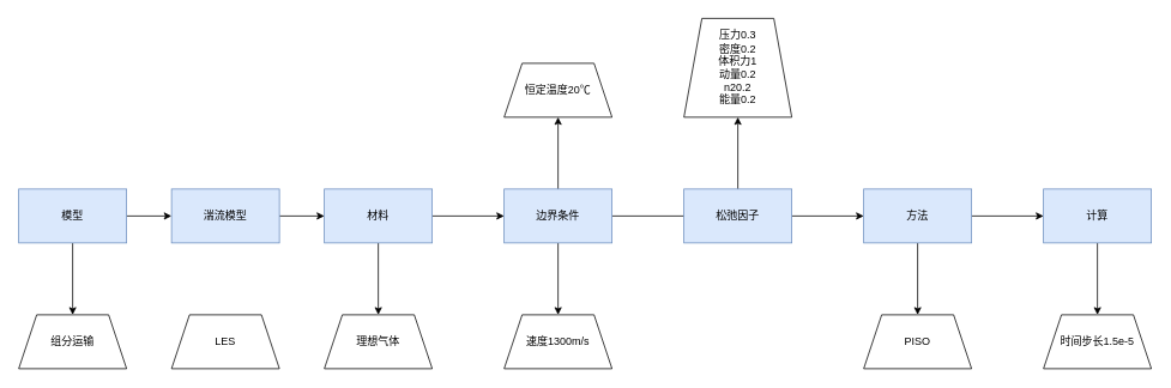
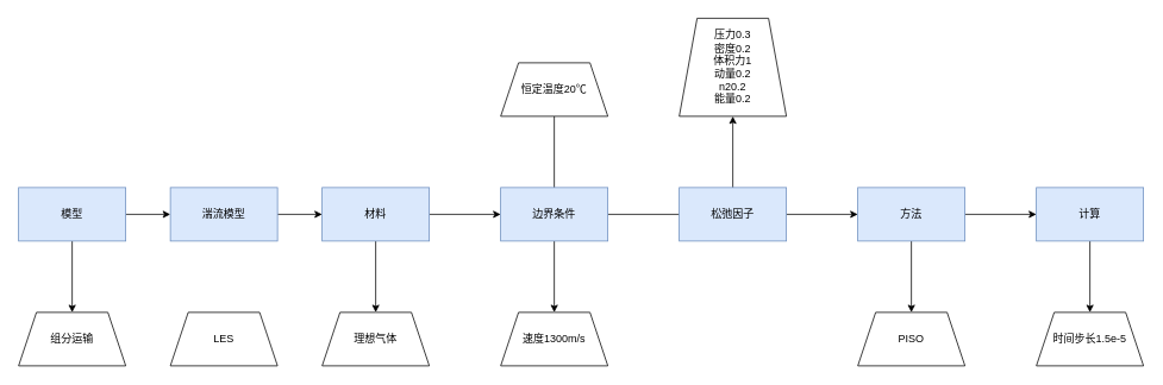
  <mxCell id="0" />
  <mxCell id="1" parent="0" />
  <mxCell id="2" value="" style="edgeStyle=orthogonalEdgeStyle;rounded=0;orthogonalLoop=1;jettySize=auto;html=1;" edge="1" parent="1" source="4" target="17"><mxGeometry relative="1" as="geometry" /></mxCell>
  <mxCell id="3" style="edgeStyle=orthogonalEdgeStyle;rounded=0;orthogonalLoop=1;jettySize=auto;html=1;exitX=1;exitY=0.5;exitDx=0;exitDy=0;entryX=0;entryY=0.5;entryDx=0;entryDy=0;" edge="1" parent="1" source="4" target="25"><mxGeometry relative="1" as="geometry" /></mxCell>
  <mxCell id="4" value="模型" style="rounded=0;whiteSpace=wrap;html=1;fillColor=#dae8fc;strokeColor=#6c8ebf;" vertex="1" parent="1"><mxGeometry x="20" y="210" width="120" height="60" as="geometry" /></mxCell>
  <mxCell id="5" value="" style="edgeStyle=orthogonalEdgeStyle;rounded=0;orthogonalLoop=1;jettySize=auto;html=1;" edge="1" parent="1" source="7" target="11"><mxGeometry relative="1" as="geometry" /></mxCell>
  <mxCell id="6" value="" style="edgeStyle=orthogonalEdgeStyle;rounded=0;orthogonalLoop=1;jettySize=auto;html=1;" edge="1" parent="1" source="7" target="16"><mxGeometry relative="1" as="geometry" /></mxCell>
  <mxCell id="7" value="材料" style="whiteSpace=wrap;html=1;rounded=0;fillColor=#dae8fc;strokeColor=#6c8ebf;" vertex="1" parent="1"><mxGeometry x="360" y="210" width="120" height="60" as="geometry" /></mxCell>
  <mxCell id="8" value="" style="edgeStyle=orthogonalEdgeStyle;rounded=0;orthogonalLoop=1;jettySize=auto;html=1;endArrow=none;" edge="1" parent="1" source="11" target="14"><mxGeometry relative="1" as="geometry" /></mxCell>
  <mxCell id="9" value="" style="edgeStyle=orthogonalEdgeStyle;rounded=0;orthogonalLoop=1;jettySize=auto;html=1;" edge="1" parent="1" source="11" target="15"><mxGeometry relative="1" as="geometry" /></mxCell>
- <mxCell id="10" value="" style="edgeStyle=orthogonalEdgeStyle;rounded=0;orthogonalLoop=1;jettySize=auto;html=1;" edge="1" parent="1" source="11" target="18"><mxGeometry relative="1" as="geometry" /></mxCell>
+ <mxCell id="10" value="" style="edgeStyle=orthogonalEdgeStyle;rounded=0;orthogonalLoop=1;jettySize=auto;html=1;endArrow=none;" edge="1" parent="1" source="11" target="18"><mxGeometry relative="1" as="geometry" /></mxCell>
  <mxCell id="11" value="边界条件" style="whiteSpace=wrap;html=1;rounded=0;fillColor=#dae8fc;strokeColor=#6c8ebf;" vertex="1" parent="1"><mxGeometry x="560" y="210" width="120" height="60" as="geometry" /></mxCell>
  <mxCell id="12" value="" style="edgeStyle=orthogonalEdgeStyle;rounded=0;orthogonalLoop=1;jettySize=auto;html=1;" edge="1" parent="1" source="14" target="19"><mxGeometry relative="1" as="geometry" /></mxCell>
  <mxCell id="13" value="" style="edgeStyle=orthogonalEdgeStyle;rounded=0;orthogonalLoop=1;jettySize=auto;html=1;" edge="1" parent="1" source="14" target="22"><mxGeometry relative="1" as="geometry" /></mxCell>
  <mxCell id="14" value="松弛因子" style="whiteSpace=wrap;html=1;rounded=0;fillColor=#dae8fc;strokeColor=#6c8ebf;" vertex="1" parent="1"><mxGeometry x="760" y="210" width="120" height="60" as="geometry" /></mxCell>
  <mxCell id="15" value="速度1300m/s" style="shape=trapezoid;perimeter=trapezoidPerimeter;whiteSpace=wrap;html=1;fixedSize=1;rounded=0;" vertex="1" parent="1"><mxGeometry x="560" y="350" width="120" height="60" as="geometry" /></mxCell>
  <mxCell id="16" value="理想气体" style="shape=trapezoid;perimeter=trapezoidPerimeter;whiteSpace=wrap;html=1;fixedSize=1;rounded=0;" vertex="1" parent="1"><mxGeometry x="360" y="350" width="120" height="60" as="geometry" /></mxCell>
  <mxCell id="17" value="组分运输" style="shape=trapezoid;perimeter=trapezoidPerimeter;whiteSpace=wrap;html=1;fixedSize=1;rounded=0;" vertex="1" parent="1"><mxGeometry x="20" y="350" width="120" height="60" as="geometry" /></mxCell>
  <mxCell id="18" value="恒定温度20℃" style="shape=trapezoid;perimeter=trapezoidPerimeter;whiteSpace=wrap;html=1;fixedSize=1;rounded=0;" vertex="1" parent="1"><mxGeometry x="560" y="70" width="120" height="60" as="geometry" /></mxCell>
  <mxCell id="19" value="&lt;div&gt;压力0.3&lt;/div&gt;&lt;div&gt;密度0.2&lt;/div&gt;&lt;div&gt;体积力1&lt;/div&gt;&lt;div&gt;动量0.2&lt;/div&gt;&lt;div&gt;n20.2&lt;/div&gt;&lt;div&gt;能量0.2&lt;br&gt;&lt;/div&gt;" style="shape=trapezoid;perimeter=trapezoidPerimeter;whiteSpace=wrap;html=1;fixedSize=1;rounded=0;" vertex="1" parent="1"><mxGeometry x="760" y="20" width="120" height="110" as="geometry" /></mxCell>
  <mxCell id="20" value="" style="edgeStyle=orthogonalEdgeStyle;rounded=0;orthogonalLoop=1;jettySize=auto;html=1;" edge="1" parent="1" source="22" target="23"><mxGeometry relative="1" as="geometry" /></mxCell>
  <mxCell id="21" value="" style="edgeStyle=orthogonalEdgeStyle;rounded=0;orthogonalLoop=1;jettySize=auto;html=1;" edge="1" parent="1" source="22" target="28"><mxGeometry relative="1" as="geometry" /></mxCell>
  <mxCell id="22" value="方法" style="whiteSpace=wrap;html=1;rounded=0;fillColor=#dae8fc;strokeColor=#6c8ebf;" vertex="1" parent="1"><mxGeometry x="960" y="210" width="120" height="60" as="geometry" /></mxCell>
  <mxCell id="23" value="PISO" style="shape=trapezoid;perimeter=trapezoidPerimeter;whiteSpace=wrap;html=1;fixedSize=1;rounded=0;" vertex="1" parent="1"><mxGeometry x="960" y="350" width="120" height="60" as="geometry" /></mxCell>
  <mxCell id="24" style="edgeStyle=orthogonalEdgeStyle;rounded=0;orthogonalLoop=1;jettySize=auto;html=1;exitX=1;exitY=0.5;exitDx=0;exitDy=0;entryX=0;entryY=0.5;entryDx=0;entryDy=0;" edge="1" parent="1" source="25" target="7"><mxGeometry relative="1" as="geometry" /></mxCell>
  <mxCell id="25" value="湍流模型" style="rounded=0;whiteSpace=wrap;html=1;fillColor=#dae8fc;strokeColor=#6c8ebf;" vertex="1" parent="1"><mxGeometry x="190" y="210" width="120" height="60" as="geometry" /></mxCell>
  <mxCell id="26" value="LES" style="shape=trapezoid;perimeter=trapezoidPerimeter;whiteSpace=wrap;html=1;fixedSize=1;rounded=0;" vertex="1" parent="1"><mxGeometry x="190" y="350" width="120" height="60" as="geometry" /></mxCell>
  <mxCell id="27" value="" style="edgeStyle=orthogonalEdgeStyle;rounded=0;orthogonalLoop=1;jettySize=auto;html=1;" edge="1" parent="1" source="28" target="29"><mxGeometry relative="1" as="geometry" /></mxCell>
  <mxCell id="28" value="计算" style="whiteSpace=wrap;html=1;fillColor=#dae8fc;strokeColor=#6c8ebf;rounded=0;" vertex="1" parent="1"><mxGeometry x="1160" y="210" width="120" height="60" as="geometry" /></mxCell>
  <mxCell id="29" value="时间步长1.5e-5" style="shape=trapezoid;perimeter=trapezoidPerimeter;whiteSpace=wrap;html=1;fixedSize=1;rounded=0;" vertex="1" parent="1"><mxGeometry x="1160" y="350" width="120" height="60" as="geometry" /></mxCell>
